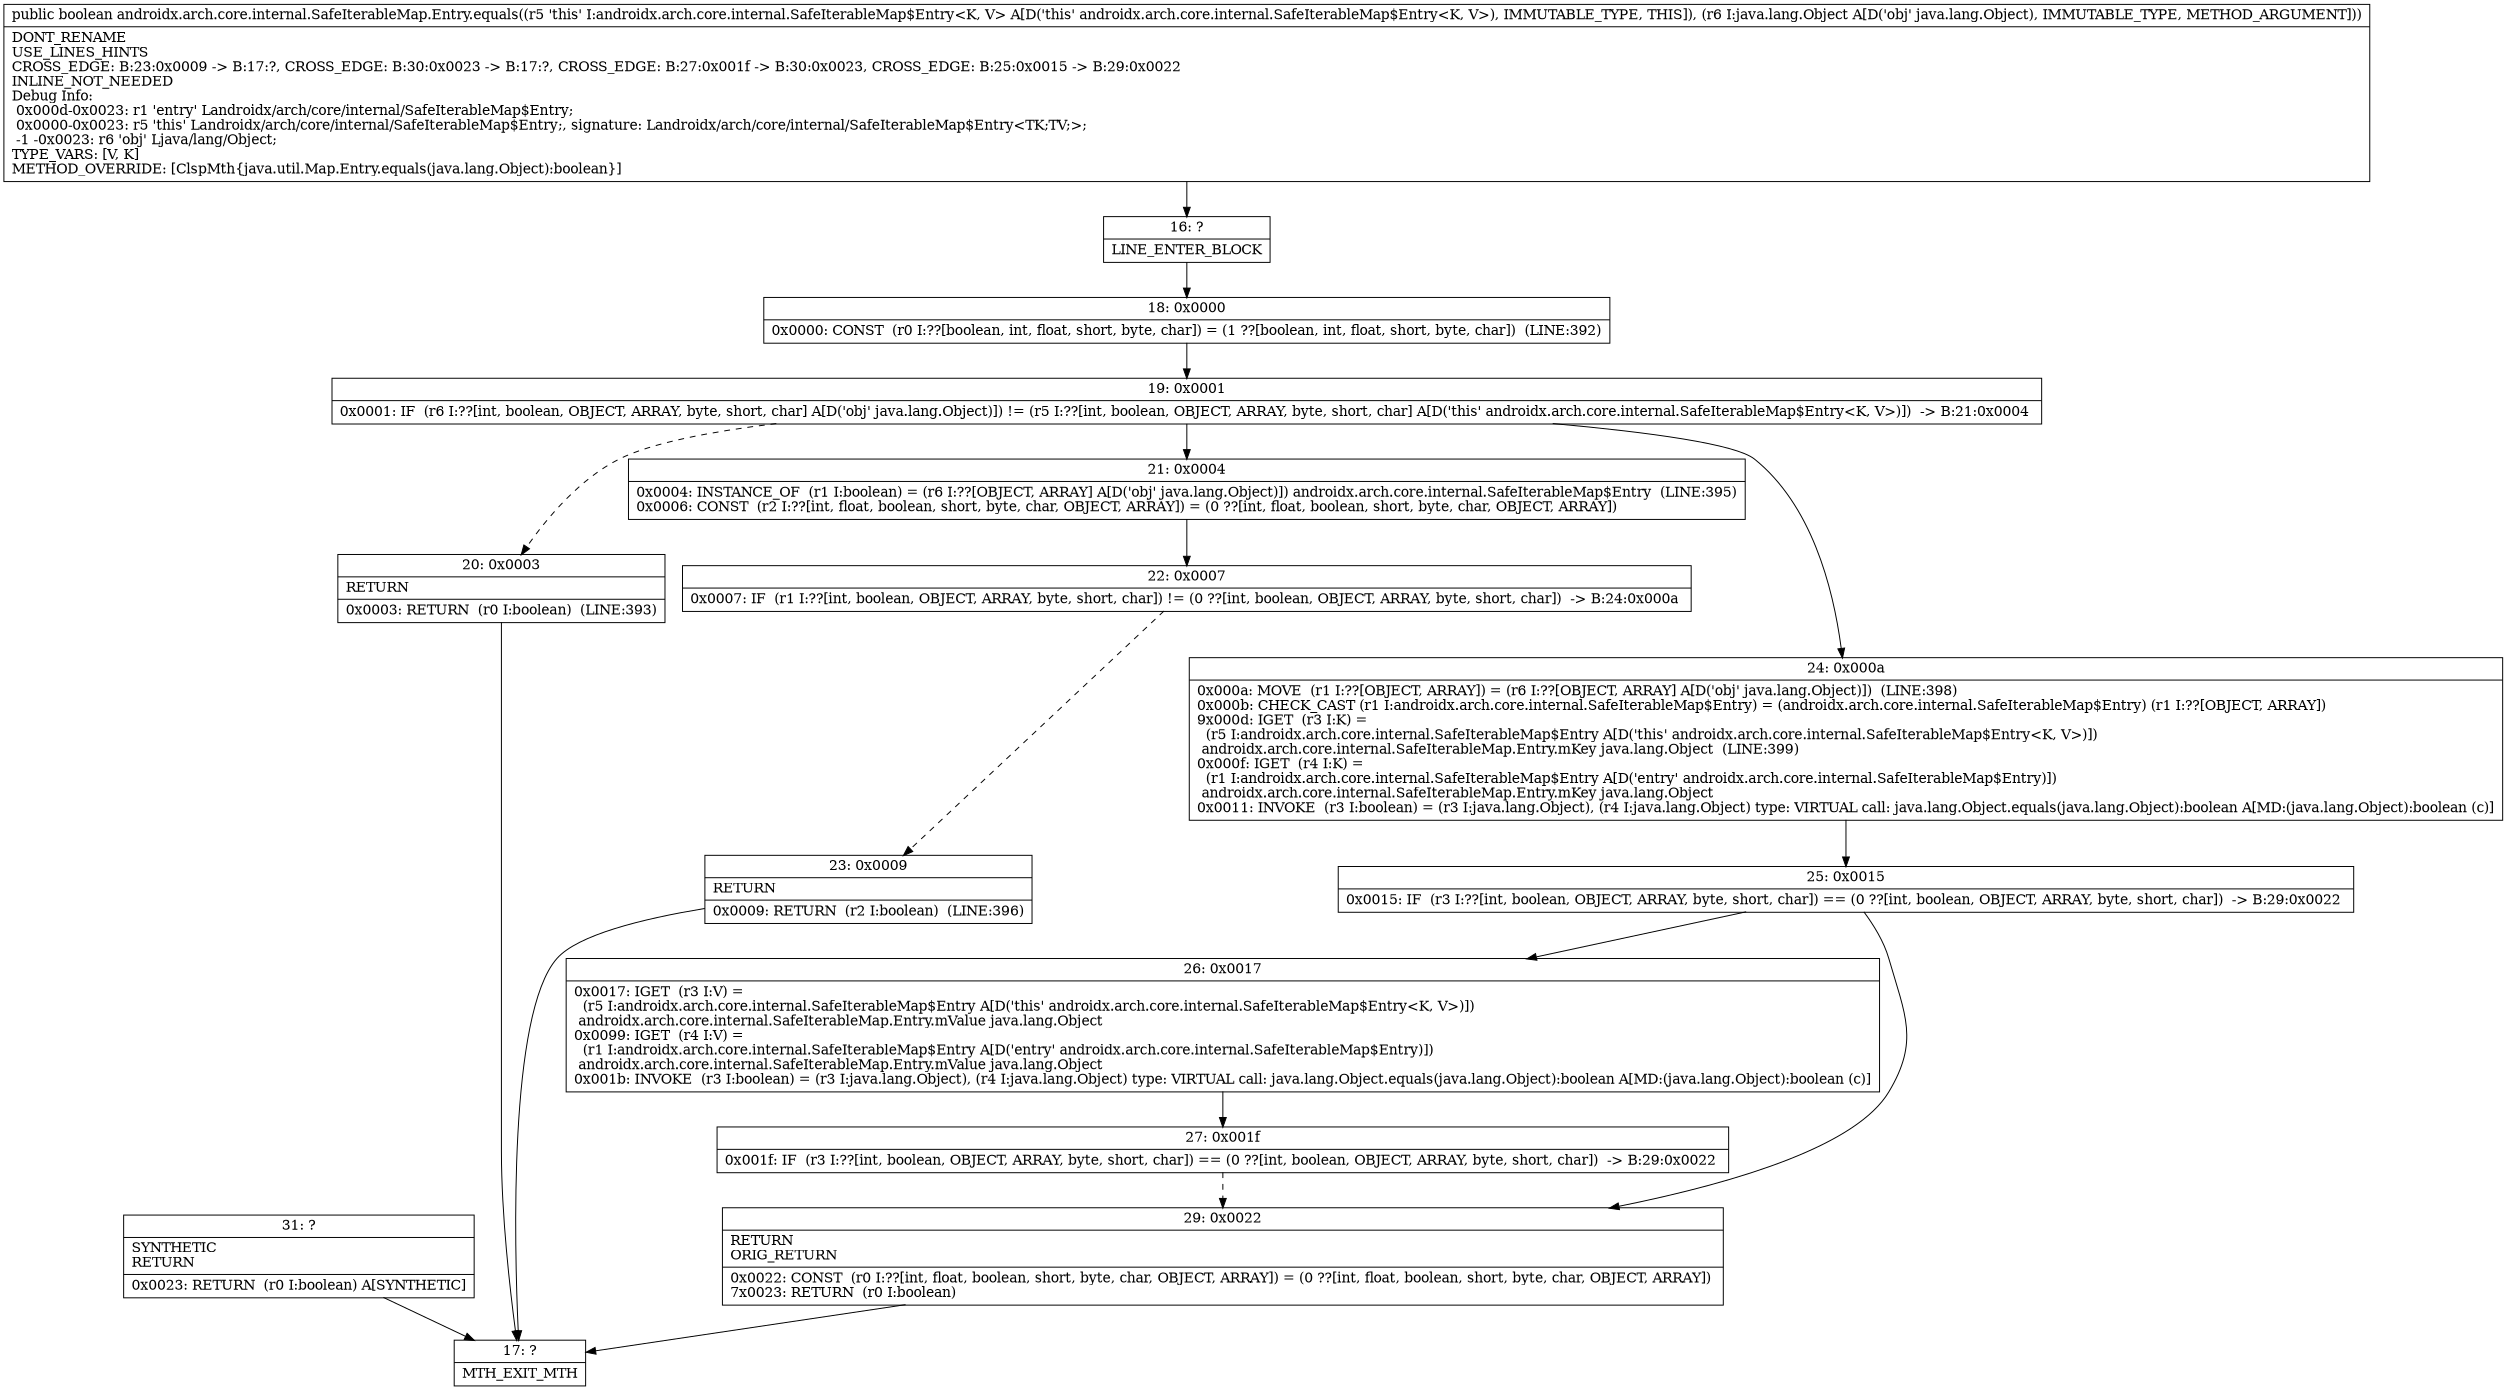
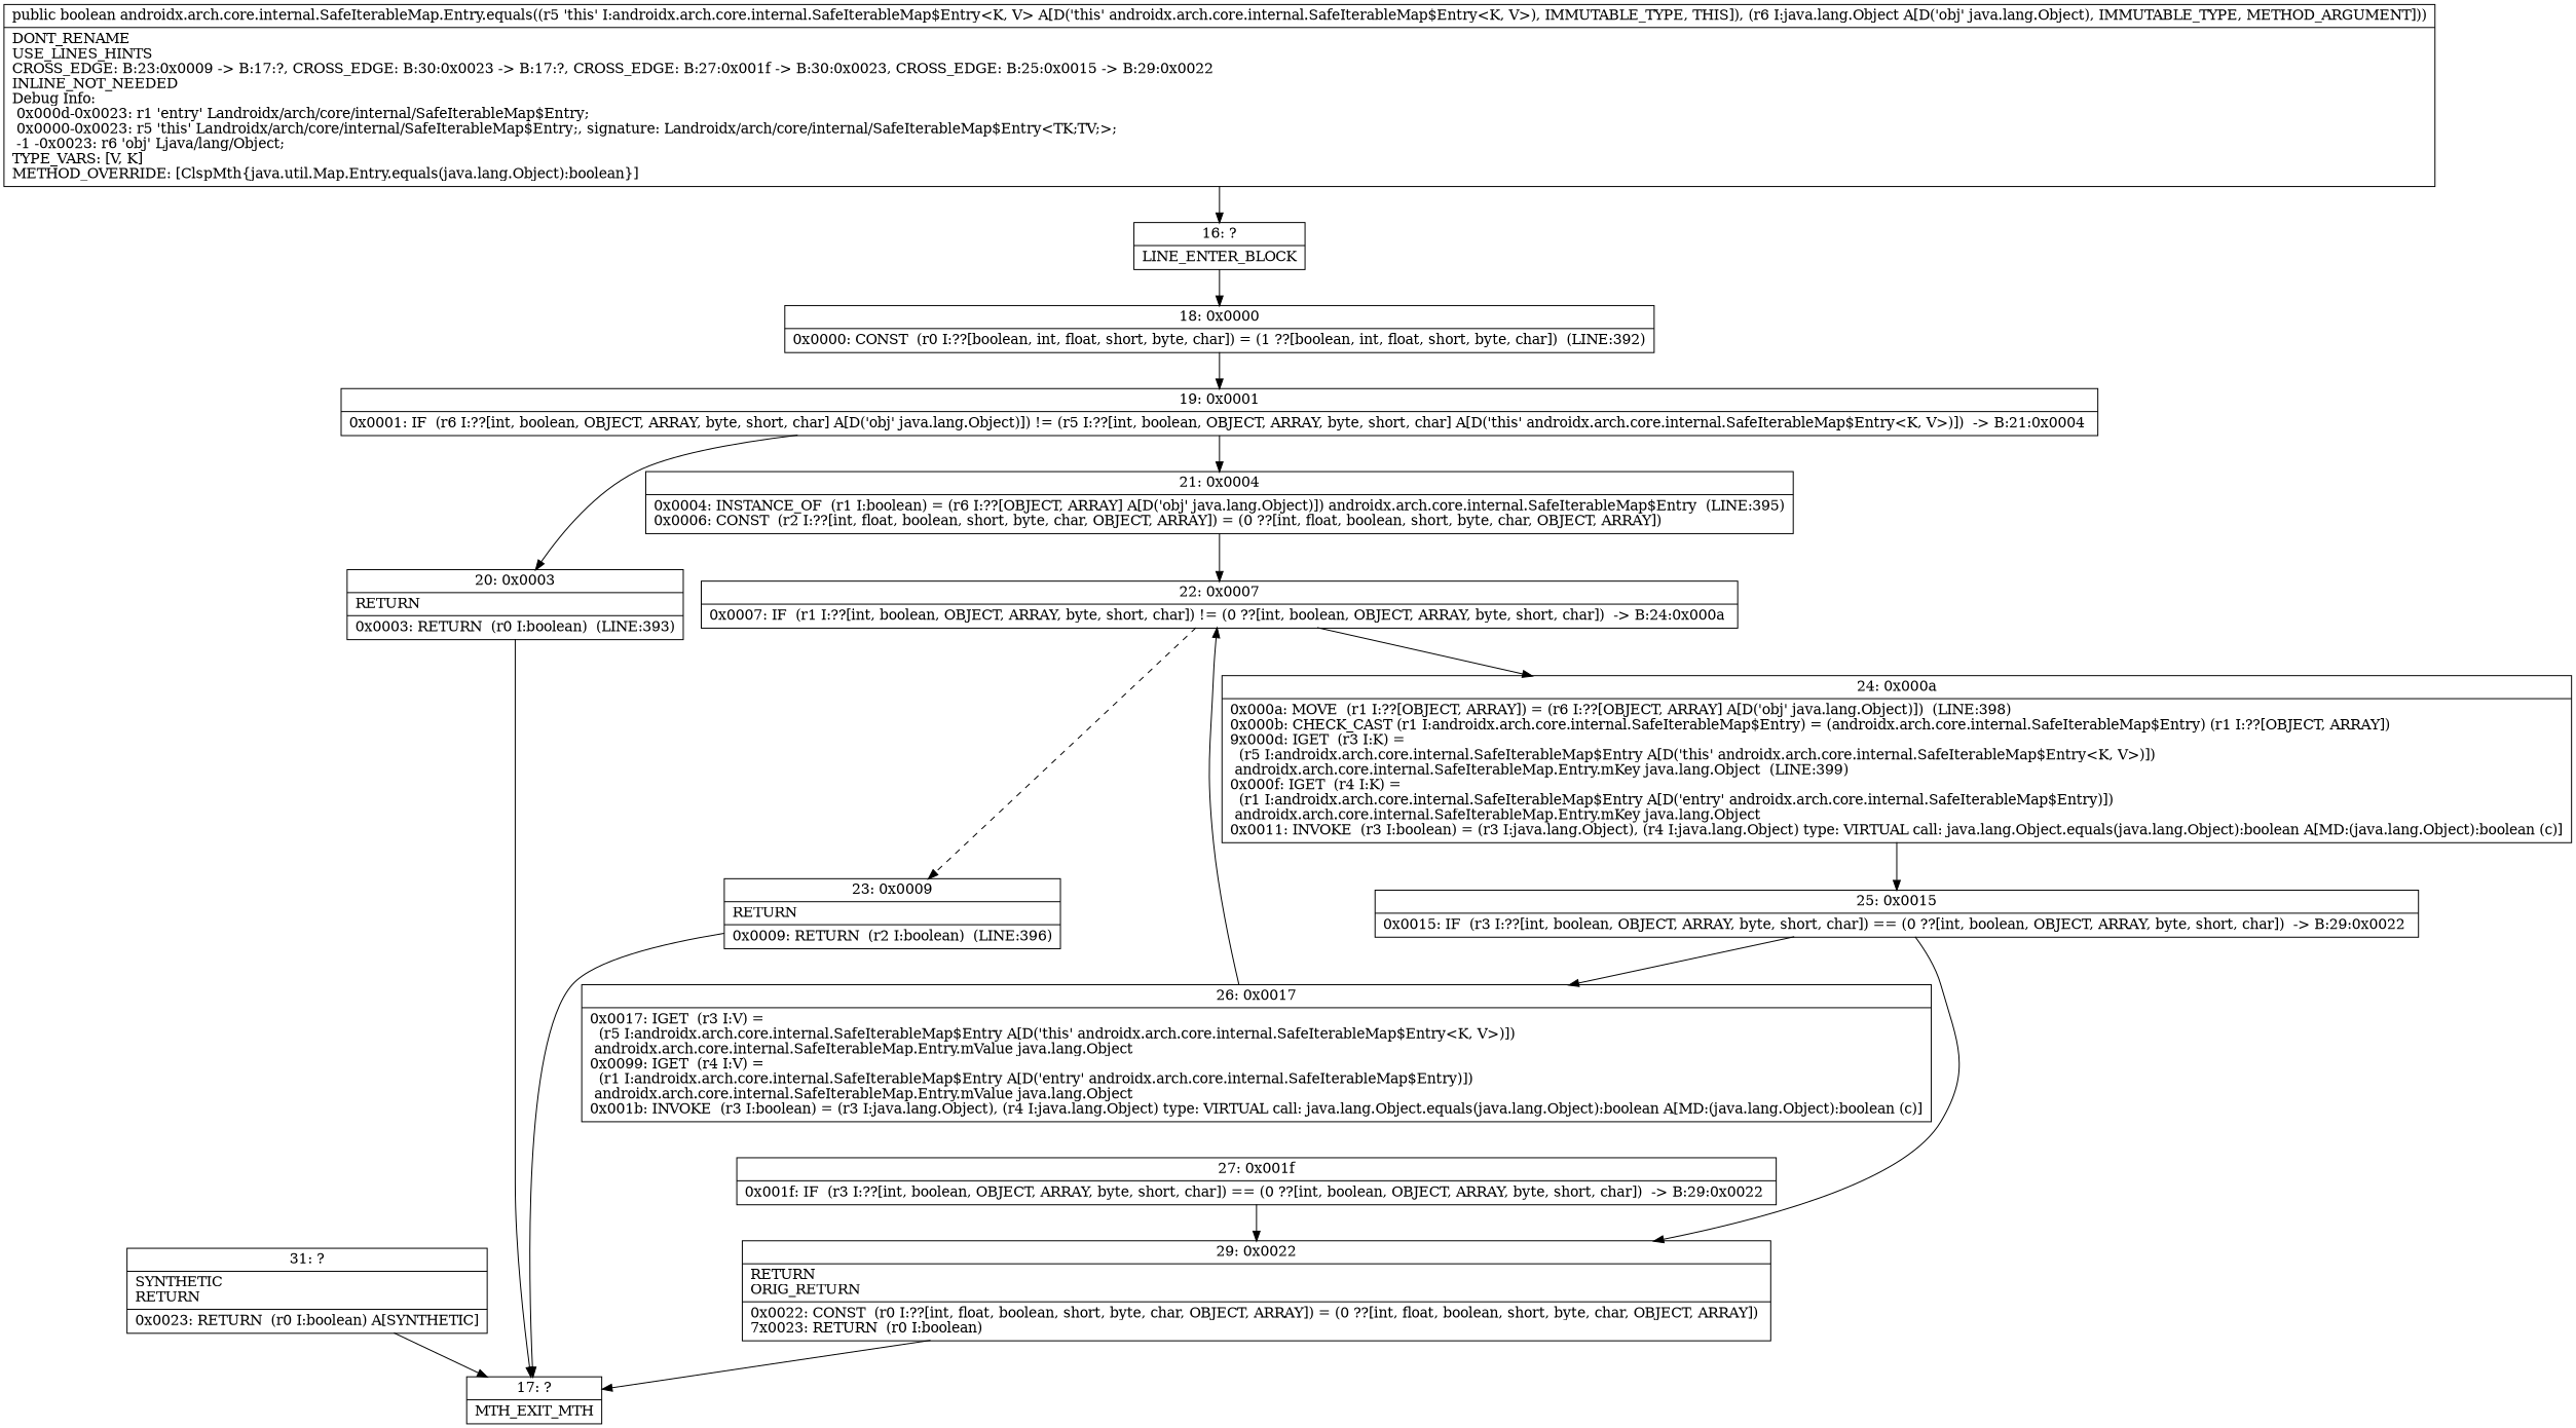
  digraph {
    node [shape=record]
    n1 [label="{16\:\ ?|LINE_ENTER_BLOCK\l}"]
    n2 [label="{18\:\ 0x0000|0x0000: CONST  (r0 I:??[boolean, int, float, short, byte, char]) = (1 ??[boolean, int, float, short, byte, char])  (LINE:392)\l}"]
    n3 [label="{19\:\ 0x0001|0x0001: IF  (r6 I:??[int, boolean, OBJECT, ARRAY, byte, short, char] A[D('obj' java.lang.Object)]) != (r5 I:??[int, boolean, OBJECT, ARRAY, byte, short, char] A[D('this' androidx.arch.core.internal.SafeIterableMap$Entry\<K, V\>)])  \-\> B:21:0x0004 \l}"]
    n4 [label="{20\:\ 0x0003|RETURN\l|0x0003: RETURN  (r0 I:boolean)  (LINE:393)\l}"]
    n5 [label="{21\:\ 0x0004|0x0004: INSTANCE_OF  (r1 I:boolean) = (r6 I:??[OBJECT, ARRAY] A[D('obj' java.lang.Object)]) androidx.arch.core.internal.SafeIterableMap$Entry  (LINE:395)\l0x0006: CONST  (r2 I:??[int, float, boolean, short, byte, char, OBJECT, ARRAY]) = (0 ??[int, float, boolean, short, byte, char, OBJECT, ARRAY]) \l}"]
    n6 [label="{17\:\ ?|MTH_EXIT_MTH\l}"]
    n7 [label="{22\:\ 0x0007|0x0007: IF  (r1 I:??[int, boolean, OBJECT, ARRAY, byte, short, char]) != (0 ??[int, boolean, OBJECT, ARRAY, byte, short, char])  \-\> B:24:0x000a \l}"]
    n8 [label="{23\:\ 0x0009|RETURN\l|0x0009: RETURN  (r2 I:boolean)  (LINE:396)\l}"]
    n9 [label="{24\:\ 0x000a|0x000a: MOVE  (r1 I:??[OBJECT, ARRAY]) = (r6 I:??[OBJECT, ARRAY] A[D('obj' java.lang.Object)])  (LINE:398)\l0x000b: CHECK_CAST (r1 I:androidx.arch.core.internal.SafeIterableMap$Entry) = (androidx.arch.core.internal.SafeIterableMap$Entry) (r1 I:??[OBJECT, ARRAY]) \l9x000d: IGET  (r3 I:K) = \l  (r5 I:androidx.arch.core.internal.SafeIterableMap$Entry A[D('this' androidx.arch.core.internal.SafeIterableMap$Entry\<K, V\>)])\l androidx.arch.core.internal.SafeIterableMap.Entry.mKey java.lang.Object  (LINE:399)\l0x000f: IGET  (r4 I:K) = \l  (r1 I:androidx.arch.core.internal.SafeIterableMap$Entry A[D('entry' androidx.arch.core.internal.SafeIterableMap$Entry)])\l androidx.arch.core.internal.SafeIterableMap.Entry.mKey java.lang.Object \l0x0011: INVOKE  (r3 I:boolean) = (r3 I:java.lang.Object), (r4 I:java.lang.Object) type: VIRTUAL call: java.lang.Object.equals(java.lang.Object):boolean A[MD:(java.lang.Object):boolean (c)]\l}"]
    n10 [label="{25\:\ 0x0015|0x0015: IF  (r3 I:??[int, boolean, OBJECT, ARRAY, byte, short, char]) == (0 ??[int, boolean, OBJECT, ARRAY, byte, short, char])  \-\> B:29:0x0022 \l}"]
    n11 [label="{26\:\ 0x0017|0x0017: IGET  (r3 I:V) = \l  (r5 I:androidx.arch.core.internal.SafeIterableMap$Entry A[D('this' androidx.arch.core.internal.SafeIterableMap$Entry\<K, V\>)])\l androidx.arch.core.internal.SafeIterableMap.Entry.mValue java.lang.Object \l0x0099: IGET  (r4 I:V) = \l  (r1 I:androidx.arch.core.internal.SafeIterableMap$Entry A[D('entry' androidx.arch.core.internal.SafeIterableMap$Entry)])\l androidx.arch.core.internal.SafeIterableMap.Entry.mValue java.lang.Object \l0x001b: INVOKE  (r3 I:boolean) = (r3 I:java.lang.Object), (r4 I:java.lang.Object) type: VIRTUAL call: java.lang.Object.equals(java.lang.Object):boolean A[MD:(java.lang.Object):boolean (c)]\l}"]
    n12 [label="{29\:\ 0x0022|RETURN\lORIG_RETURN\l|0x0022: CONST  (r0 I:??[int, float, boolean, short, byte, char, OBJECT, ARRAY]) = (0 ??[int, float, boolean, short, byte, char, OBJECT, ARRAY]) \l7x0023: RETURN  (r0 I:boolean) \l}"]
    n13 [label="{27\:\ 0x001f|0x001f: IF  (r3 I:??[int, boolean, OBJECT, ARRAY, byte, short, char]) == (0 ??[int, boolean, OBJECT, ARRAY, byte, short, char])  \-\> B:29:0x0022 \l}"]
    n14 [label="{31\:\ ?|SYNTHETIC\lRETURN\l|0x0023: RETURN  (r0 I:boolean) A[SYNTHETIC]\l}"]
    n15 [label="{public boolean androidx.arch.core.internal.SafeIterableMap.Entry.equals((r5 'this' I:androidx.arch.core.internal.SafeIterableMap$Entry\<K, V\> A[D('this' androidx.arch.core.internal.SafeIterableMap$Entry\<K, V\>), IMMUTABLE_TYPE, THIS]), (r6 I:java.lang.Object A[D('obj' java.lang.Object), IMMUTABLE_TYPE, METHOD_ARGUMENT]))  | DONT_RENAME\lUSE_LINES_HINTS\lCROSS_EDGE: B:23:0x0009 \-\> B:17:?, CROSS_EDGE: B:30:0x0023 \-\> B:17:?, CROSS_EDGE: B:27:0x001f \-\> B:30:0x0023, CROSS_EDGE: B:25:0x0015 \-\> B:29:0x0022\lINLINE_NOT_NEEDED\lDebug Info:\l  0x000d\-0x0023: r1 'entry' Landroidx\/arch\/core\/internal\/SafeIterableMap$Entry;\l  0x0000\-0x0023: r5 'this' Landroidx\/arch\/core\/internal\/SafeIterableMap$Entry;, signature: Landroidx\/arch\/core\/internal\/SafeIterableMap$Entry\<TK;TV;\>;\l  \-1 \-0x0023: r6 'obj' Ljava\/lang\/Object;\lTYPE_VARS: [V, K]\lMETHOD_OVERRIDE: [ClspMth\{java.util.Map.Entry.equals(java.lang.Object):boolean\}]\l}"]
    n1 -> n2
    n2 -> n3
-   n3 -> n4 [style=dashed]
+   n3 -> n4 [style=solid]
    n3 -> n5
    n4 -> n6
    n5 -> n7
    n7 -> n8 [style=dashed]
-   n3 -> n9
+   n7 -> n9
    n8 -> n6
    n9 -> n10
    n10 -> n11 [style=solid]
    n10 -> n12
-   n11 -> n13
+   n11 -> n7
    n12 -> n6
-   n13 -> n12 [style=dashed]
+   n13 -> n12
    n14 -> n6
    n15 -> n1
  }
